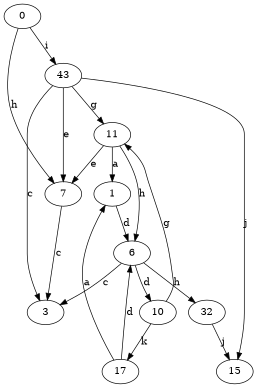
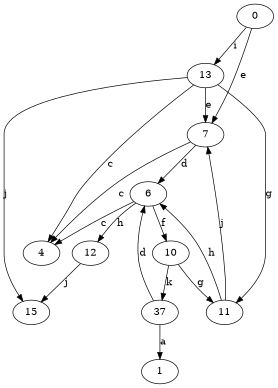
  strict digraph {
    0
    7
-   13 [label=43]
-   3
+   13
+   3 [label=4]
    11
    n6 [label=15]
    1
    6
    10
-   12 [label=32]
-   17
-   0 -> 7 [label=h]
+   12
+   17 [label=37]
+   0 -> 7 [label=e]
    0 -> 13 [label=i]
    7 -> 3 [label=c]
    13 -> 7 [label=e]
    13 -> 3 [label=c]
    13 -> 11 [label=g]
    13 -> n6 [label=j]
-   11 -> 7 [label=e]
-   11 -> 1 [label=a]
+   11 -> 7 [label=j]
    11 -> 6 [label=h]
-   1 -> 6 [label=d]
+   7 -> 6 [label=d]
    6 -> 3 [label=c]
-   6 -> 10 [label=d]
+   6 -> 10 [label=f]
    6 -> 12 [label=h]
    10 -> 11 [label=g]
    10 -> 17 [label=k]
    12 -> n6 [label=j]
    17 -> 1 [label=a]
    17 -> 6 [label=d]
  }
